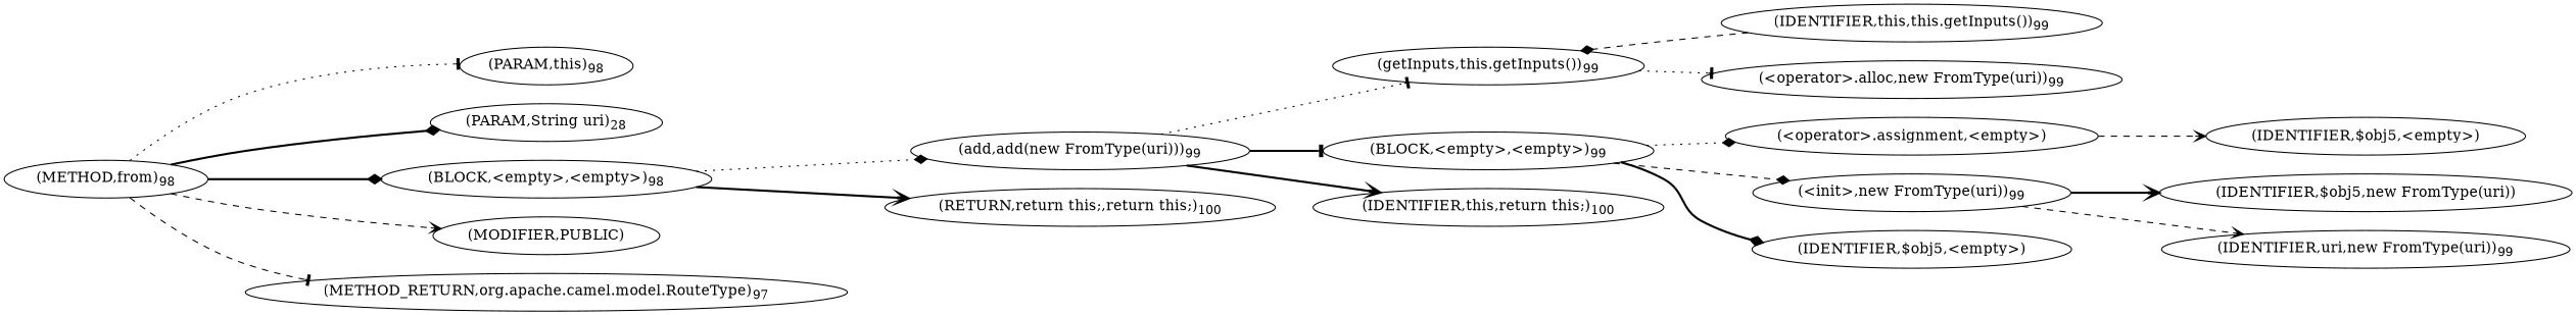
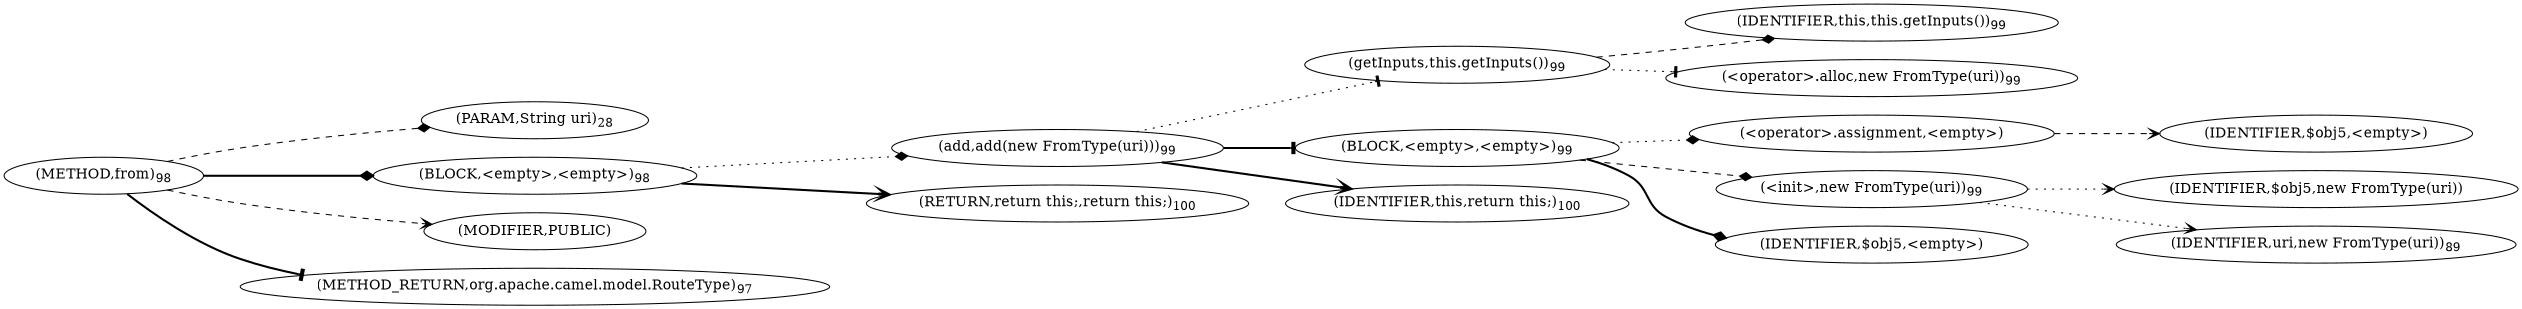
  digraph {
    rankdir=LR
    edge [arrowhead=diamond style=dotted]
    n1 [label=<(METHOD,from)<SUB>98</SUB>>]
-   n2 [label=<(PARAM,this)<SUB>98</SUB>>]
    n3 [label=<(PARAM,String uri)<SUB>28</SUB>>]
    n4 [label=<(BLOCK,&lt;empty&gt;,&lt;empty&gt;)<SUB>98</SUB>>]
    n5 [label=<(MODIFIER,PUBLIC)>]
    n6 [label=<(METHOD_RETURN,org.apache.camel.model.RouteType)<SUB>97</SUB>>]
    n7 [label=<(add,add(new FromType(uri)))<SUB>99</SUB>>]
    n8 [label=<(RETURN,return this;,return this;)<SUB>100</SUB>>]
    n9 [label=<(getInputs,this.getInputs())<SUB>99</SUB>>]
    n10 [label=<(BLOCK,&lt;empty&gt;,&lt;empty&gt;)<SUB>99</SUB>>]
    n11 [label=<(IDENTIFIER,this,return this;)<SUB>100</SUB>>]
    n12 [label=<(IDENTIFIER,this,this.getInputs())<SUB>99</SUB>>]
    n13 [label=<(&lt;operator&gt;.alloc,new FromType(uri))<SUB>99</SUB>>]
    n14 [label=<(&lt;operator&gt;.assignment,&lt;empty&gt;)>]
    n15 [label=<(&lt;init&gt;,new FromType(uri))<SUB>99</SUB>>]
    n16 [label=<(IDENTIFIER,$obj5,&lt;empty&gt;)>]
    n17 [label=<(IDENTIFIER,$obj5,&lt;empty&gt;)>]
    n18 [label=<(IDENTIFIER,$obj5,new FromType(uri))>]
-   n19 [label=<(IDENTIFIER,uri,new FromType(uri))<SUB>99</SUB>>]
-   n1 -> n2 [arrowhead=tee]
-   n1 -> n3 [style=bold]
+   n19 [label=<(IDENTIFIER,uri,new FromType(uri))<SUB>89</SUB>>]
+   n1 -> n3 [style=dashed]
    n1 -> n4 [style=bold]
    n1 -> n5 [arrowhead=vee style=dashed]
-   n1 -> n6 [arrowhead=tee style=dashed]
+   n1 -> n6 [arrowhead=tee style=bold]
    n4 -> n7
    n4 -> n8 [arrowhead=vee style=bold]
    n7 -> n9 [arrowhead=tee]
    n7 -> n10 [arrowhead=tee style=bold]
    n7 -> n11 [arrowhead=vee style=bold]
-   n12 -> n9 [style=dashed]
+   n9 -> n12 [style=dashed]
    n9 -> n13 [arrowhead=tee]
    n10 -> n14
    n10 -> n15 [style=dashed]
    n10 -> n16 [style=bold]
    n14 -> n17 [arrowhead=vee style=dashed]
-   n15 -> n18 [arrowhead=vee style=bold]
-   n15 -> n19 [arrowhead=vee style=dashed]
+   n15 -> n18 [arrowhead=vee]
+   n15 -> n19 [arrowhead=vee]
  }
